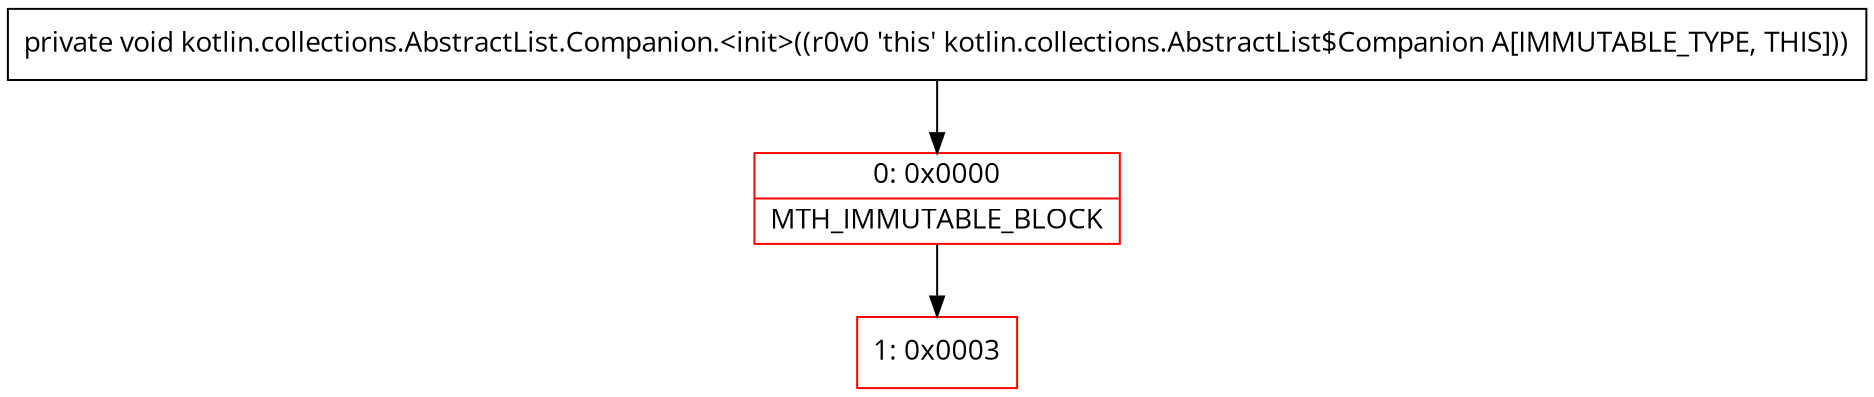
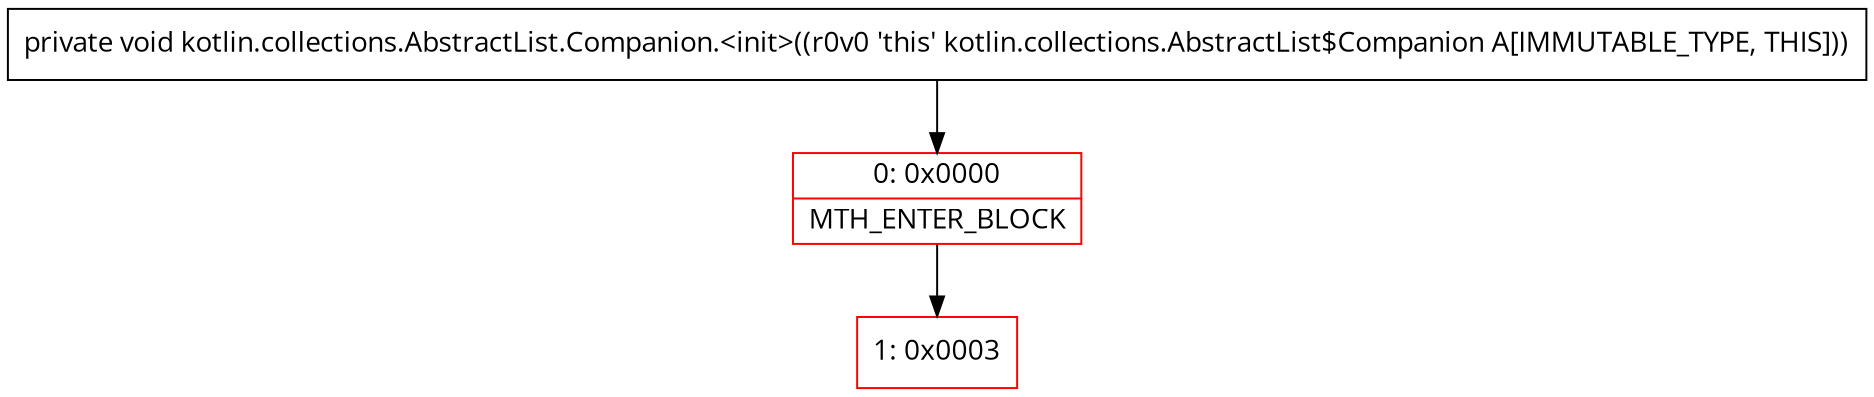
  digraph {
    fontname="Open Sans"
    node [color=red shape=record fontname="Open Sans"]
    edge [fontname="Open Sans"]
-   n1 [label="{0\:\ 0x0000|MTH_IMMUTABLE_BLOCK\l}"]
+   n1 [label="{0\:\ 0x0000|MTH_ENTER_BLOCK\l}"]
    n2 [label="{1\:\ 0x0003}"]
    n3 [label="{private void kotlin.collections.AbstractList.Companion.\<init\>((r0v0 'this' kotlin.collections.AbstractList$Companion A[IMMUTABLE_TYPE, THIS])) }" color=""]
    subgraph cluster_1 {
      label="R(0)"
    }
    n1 -> n2
    n3 -> n1
  }
